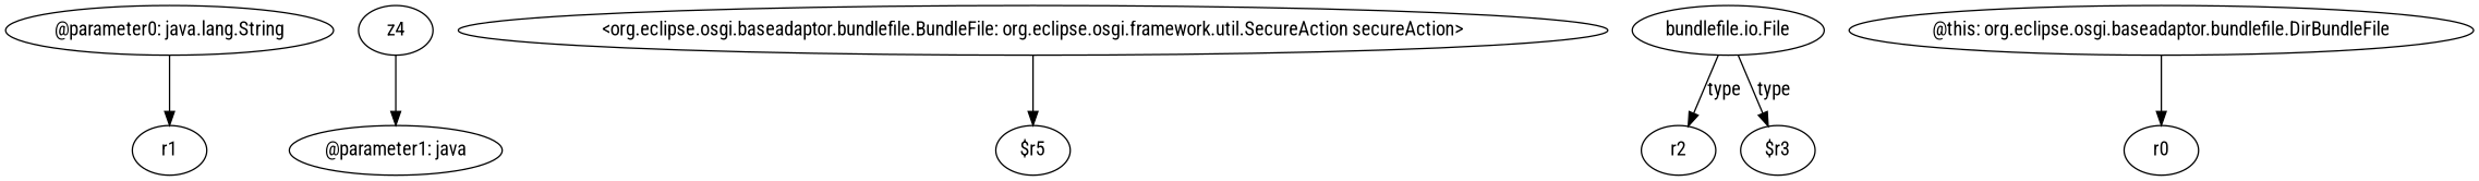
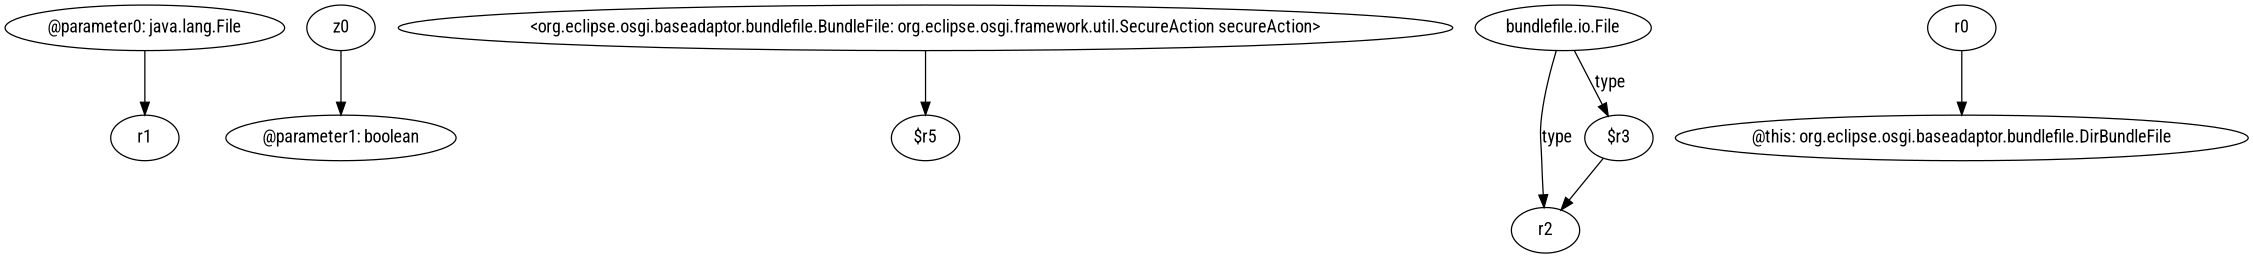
  digraph {
    fontname="Roboto Condensed"
    node [fontname="Roboto Condensed"]
    edge [fontname="Roboto Condensed"]
-   n1 [label="@parameter0: java.lang.String"]
+   n1 [label="@parameter0: java.lang.File"]
    n2 [label=r1]
-   n3 [label="@parameter1: java"]
-   n4 [label=z4]
+   n3 [label="@parameter1: boolean"]
+   n4 [label=z0]
    n5 [label="<org.eclipse.osgi.baseadaptor.bundlefile.BundleFile: org.eclipse.osgi.framework.util.SecureAction secureAction>"]
    n6 [label="$r5"]
    n7 [label="bundlefile.io.File"]
    n8 [label=r2]
    n9 [label="$r3"]
    n10 [label="@this: org.eclipse.osgi.baseadaptor.bundlefile.DirBundleFile"]
    n11 [label=r0]
    n1 -> n2
    n4 -> n3
    n5 -> n6
    n7 -> n8 [label=type]
    n7 -> n9 [label=type]
-   n10 -> n11
+   n9 -> n8
+   n11 -> n10
  }
